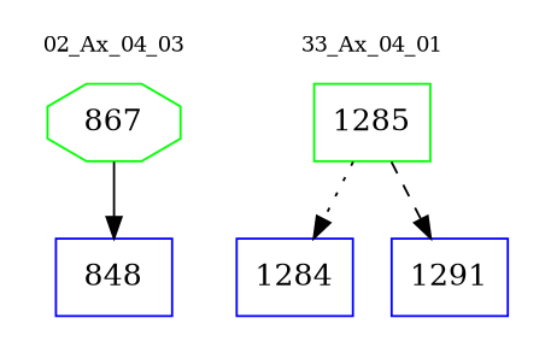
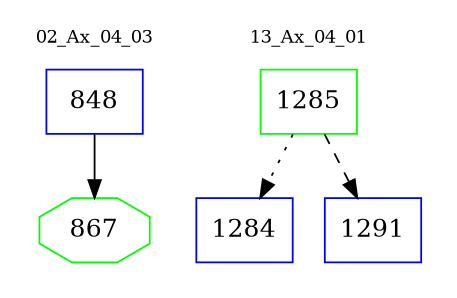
  digraph {
    node [color=blue shape=box]
    edge [color=black]
    n1 [color=green label=867 shape=octagon]
    n2 [label=848]
    n3 [color=green label=1285]
    n4 [label=1284]
    n5 [label=1291]
    subgraph cluster_1 {
      color=white
      fontsize=10
      label="02_Ax_04_03"
      n1
      n2
    }
    subgraph cluster_2 {
      color=white
      fontsize=10
-     label="33_Ax_04_01"
+     label="13_Ax_04_01"
      n3
      n4
      n5
    }
-   n1 -> n2 [style=solid]
+   n2 -> n1 [style=solid]
    n3 -> n4 [style=dotted]
    n3 -> n5 [style=dashed]
  }
